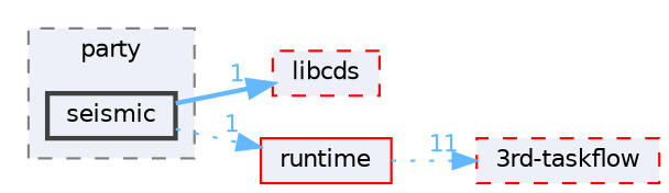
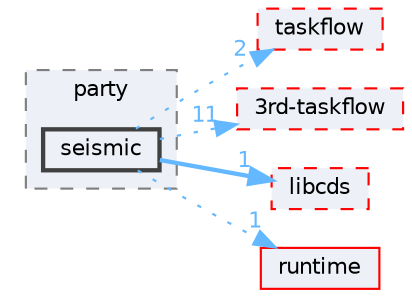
  digraph {
    compound=true
    rankdir=LR
    node [color=red fillcolor="#edf0f7" fontname=Helvetica fontsize=10 shape=box style="filled,dashed"]
    edge [color=steelblue1 fontcolor=steelblue1 fontname=Helvetica fontsize=10 headlabel=1 labeldistance=1.5 labelfontname=Helvetica labelfontsize=10 style=dotted]
    n1 [color=grey25 height=0.2 label=seismic style="filled,bold" width=0.4]
+   n2 [height=0.2 label=taskflow width=0.4]
    n3 [height=0.2 label="3rd-taskflow" width=0.4]
    n4 [height=0.2 label=libcds width=0.4]
    n5 [height=0.2 label=runtime style=filled width=0.4]
    subgraph cluster_1 {
      bgcolor="#edf0f7"
      fontname=Helvetica
      fontsize=10
      label=party
      pencolor=grey50
      style="filled,dashed"
      n1
    }
-   n5 -> n3 [headlabel=11]
+   n1 -> n2 [headlabel=2]
+   n1 -> n3 [headlabel=11]
    n1 -> n4 [style=bold]
    n1 -> n5
  }
